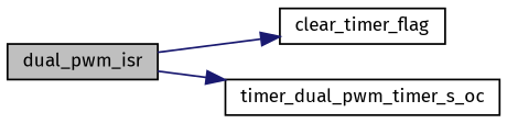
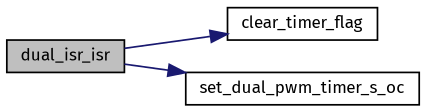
  digraph {
    fontname="Fira Sans"
    rankdir=LR
    node [color=black fillcolor=white fontname="Fira Sans" fontsize=10 shape=record style=filled]
    edge [color=midnightblue fontname="Fira Sans" fontsize=10 labelfontname=FreeSans labelfontsize=10 style=solid]
-   n1 [fillcolor=grey75 fontcolor=black height=0.2 label=dual_pwm_isr width=0.4]
+   n1 [fillcolor=grey75 fontcolor=black height=0.2 label=dual_isr_isr width=0.4]
    n2 [height=0.2 label=clear_timer_flag width=0.4]
-   n3 [height=0.2 label=timer_dual_pwm_timer_s_oc width=0.4]
+   n3 [height=0.2 label=set_dual_pwm_timer_s_oc width=0.4]
    n1 -> n2
    n1 -> n3
  }
